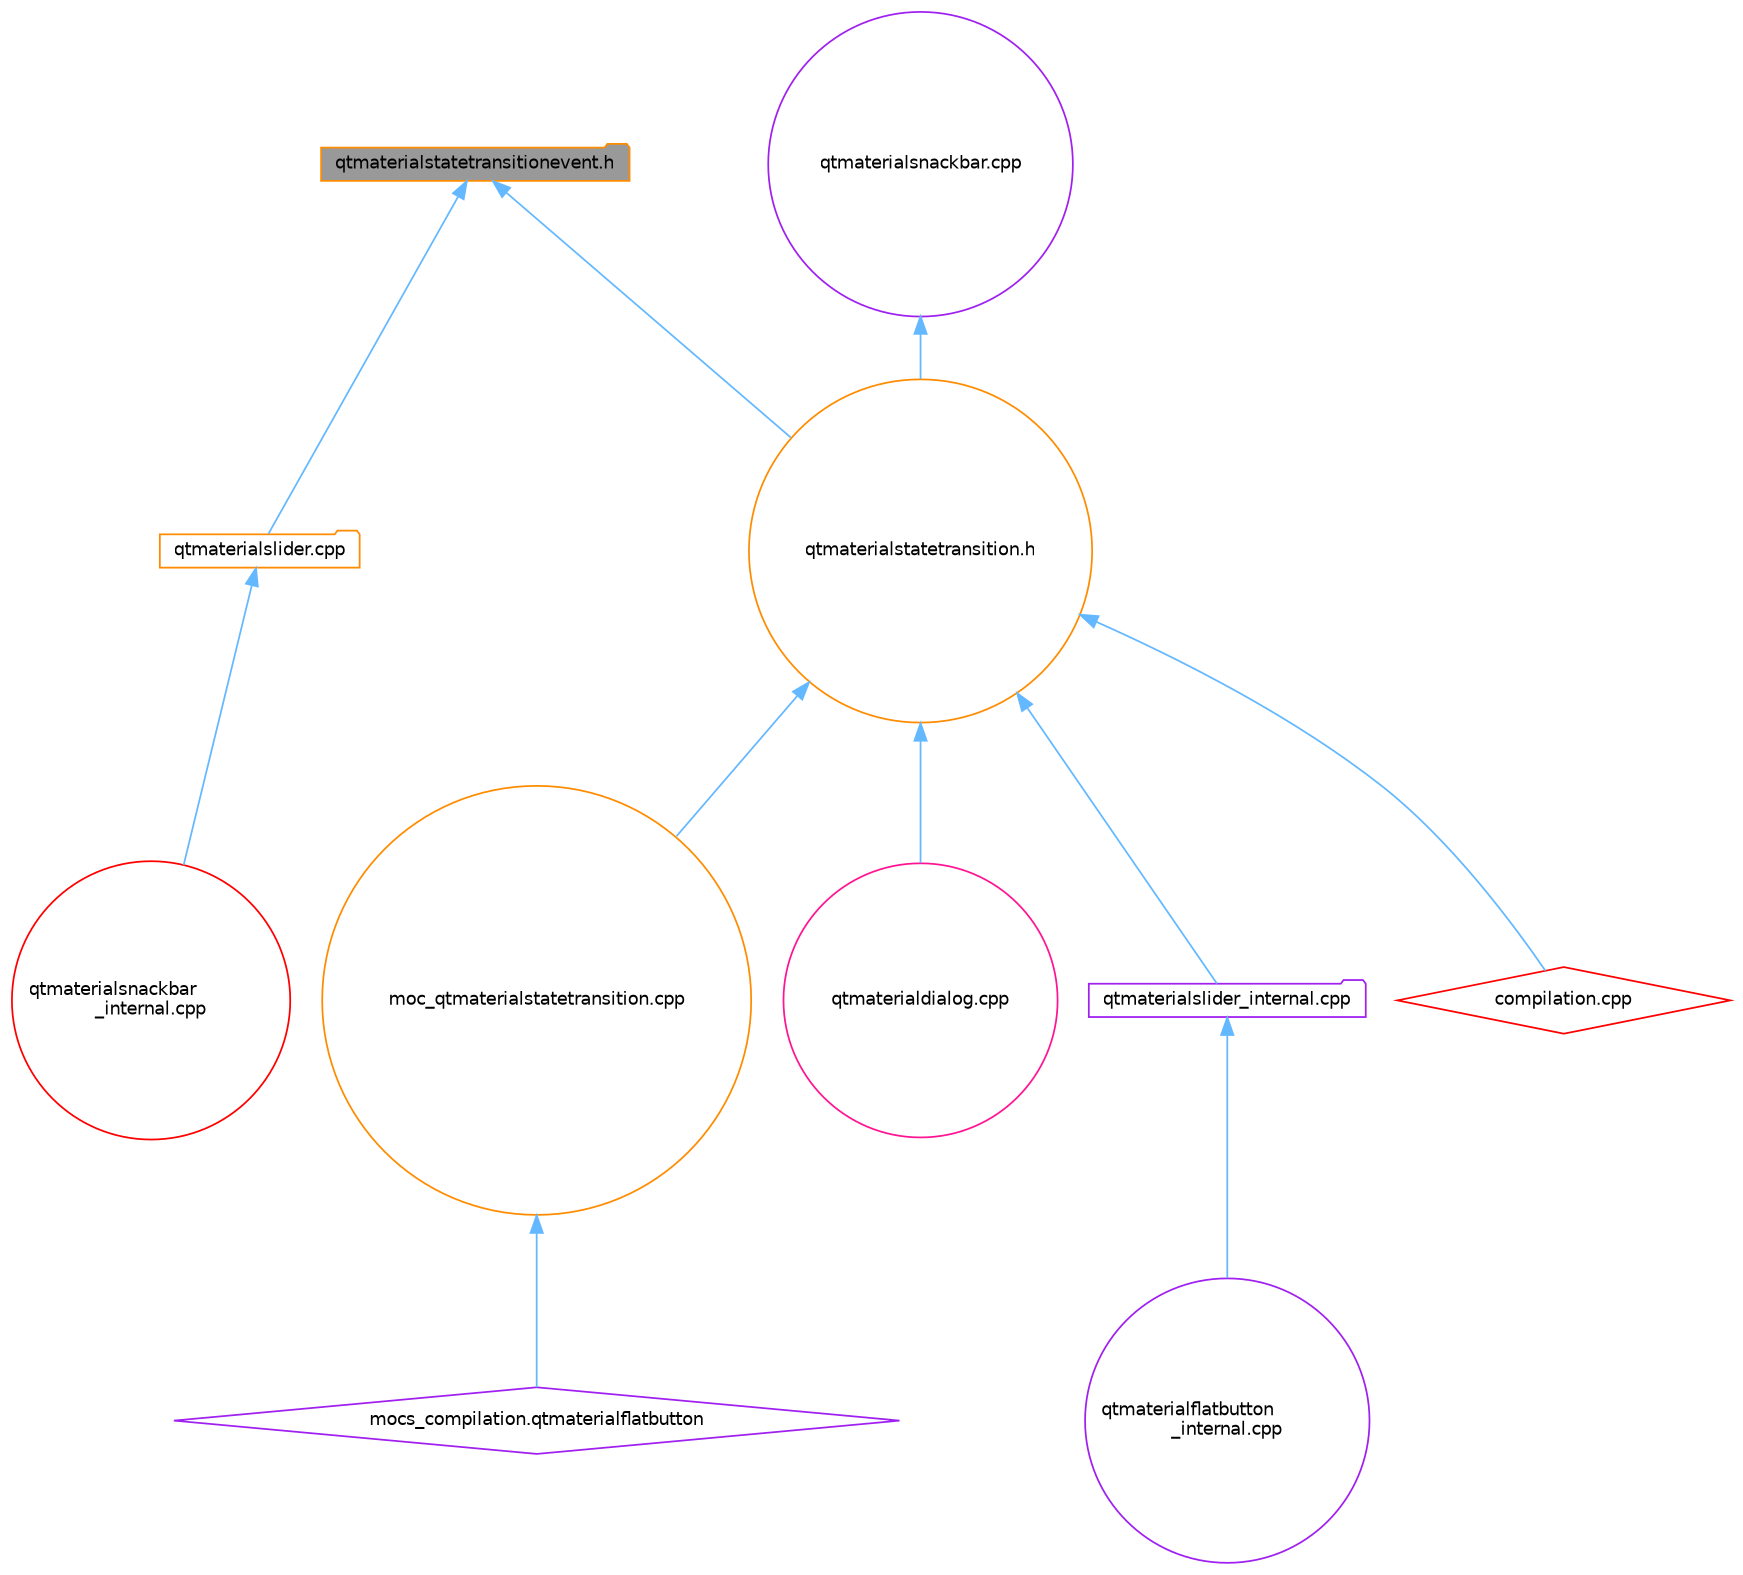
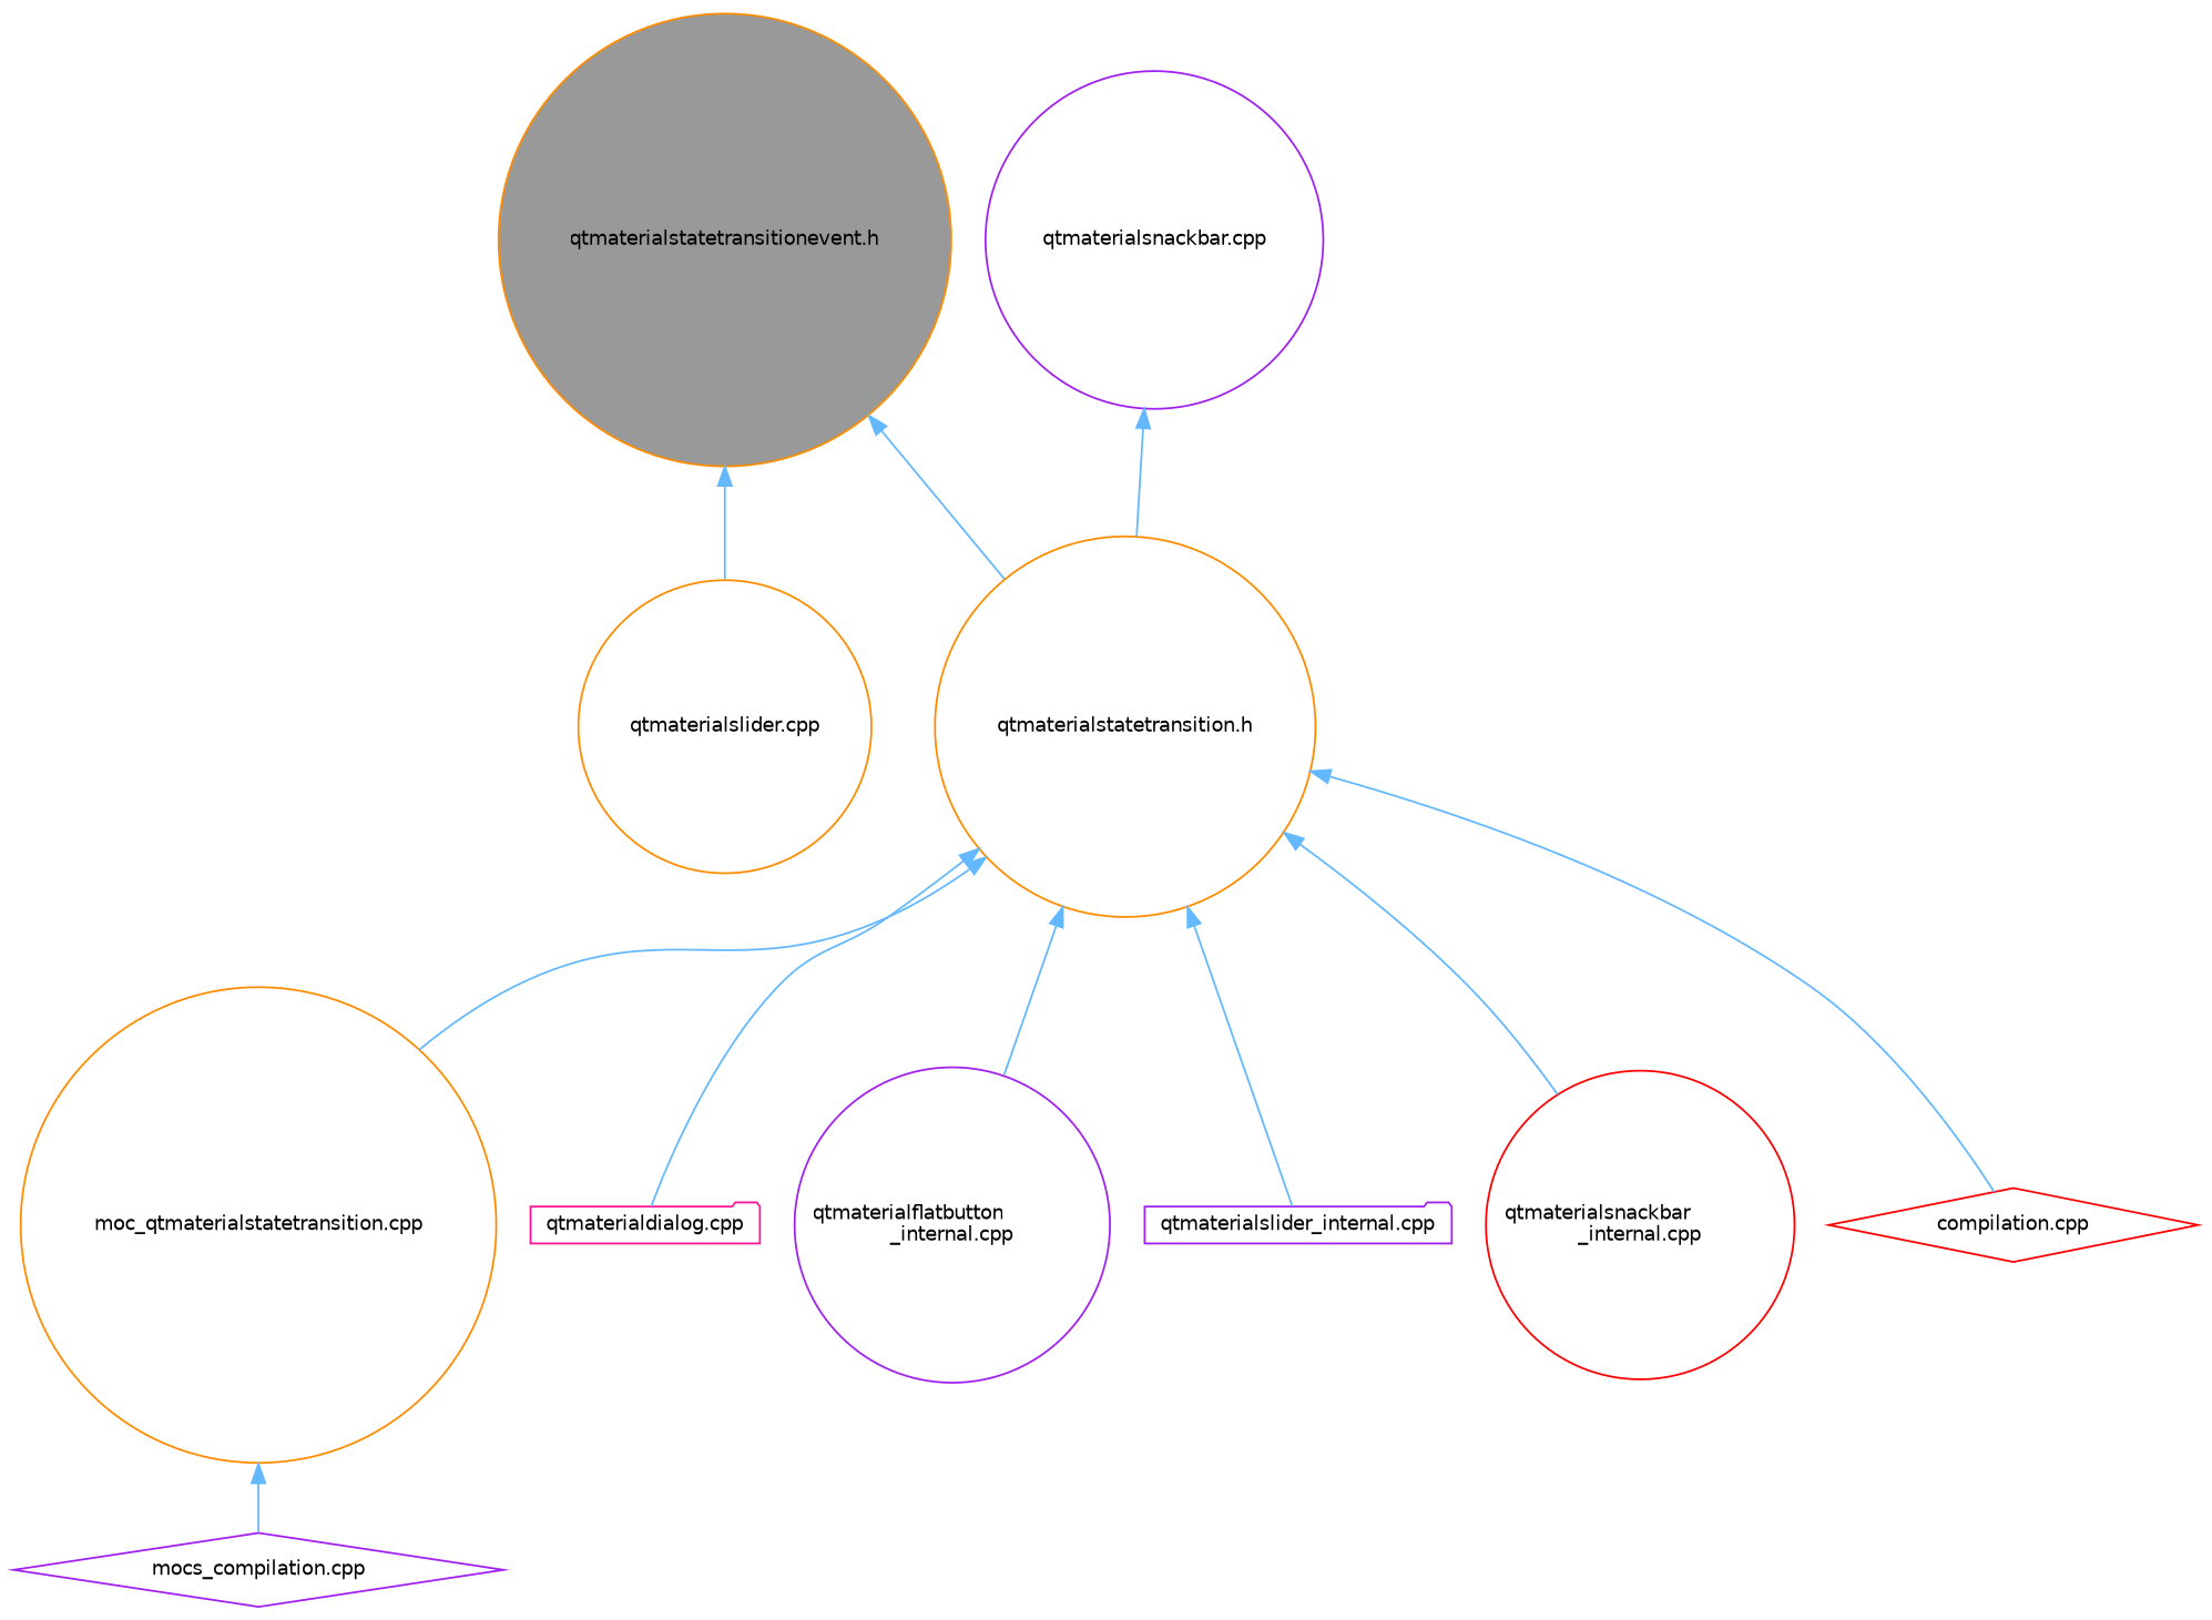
  digraph {
    node [color=darkorange fillcolor=white fontname=Helvetica fontsize=10 shape=circle style=filled]
    edge [color=steelblue1 dir=back fontname=Helvetica fontsize=10 labelfontname=Helvetica labelfontsize=10 style=solid]
-   n1 [fillcolor=grey60 fontcolor=black height=0.2 label="qtmaterialstatetransitionevent.h" shape=folder width=0.4]
-   n2 [height=0.2 label="qtmaterialslider.cpp" shape=folder width=0.4]
+   n1 [fillcolor=grey60 fontcolor=black height=0.2 label="qtmaterialstatetransitionevent.h" width=0.4]
+   n2 [height=0.2 label="qtmaterialslider.cpp" width=0.4]
    n3 [height=0.2 label="qtmaterialstatetransition.h" width=0.4]
    n4 [height=0.2 label="moc_qtmaterialstatetransition.cpp" width=0.4]
-   n5 [color=deeppink height=0.2 label="qtmaterialdialog.cpp" width=0.4]
+   n5 [color=deeppink height=0.2 label="qtmaterialdialog.cpp" shape=folder width=0.4]
    n6 [color=purple height=0.2 label="qtmaterialflatbutton\l_internal.cpp" width=0.4]
    n7 [color=purple height=0.2 label="qtmaterialslider_internal.cpp" shape=folder width=0.4]
    n8 [color=red height=0.2 label="qtmaterialsnackbar\l_internal.cpp" width=0.4]
    n9 [color=red height=0.2 label="compilation.cpp" shape=diamond width=0.4]
-   n10 [color=purple height=0.2 label="mocs_compilation.qtmaterialflatbutton" shape=diamond width=0.4]
+   n10 [color=purple height=0.2 label="mocs_compilation.cpp" shape=diamond width=0.4]
    n11 [color=purple height=0.2 label="qtmaterialsnackbar.cpp" width=0.4]
    n1 -> n2
    n1 -> n3
    n3 -> n4
    n3 -> n5
-   n7 -> n6
+   n3 -> n6
    n3 -> n7
-   n2 -> n8
+   n3 -> n8
    n3 -> n9
    n4 -> n10
    n11 -> n3
  }
